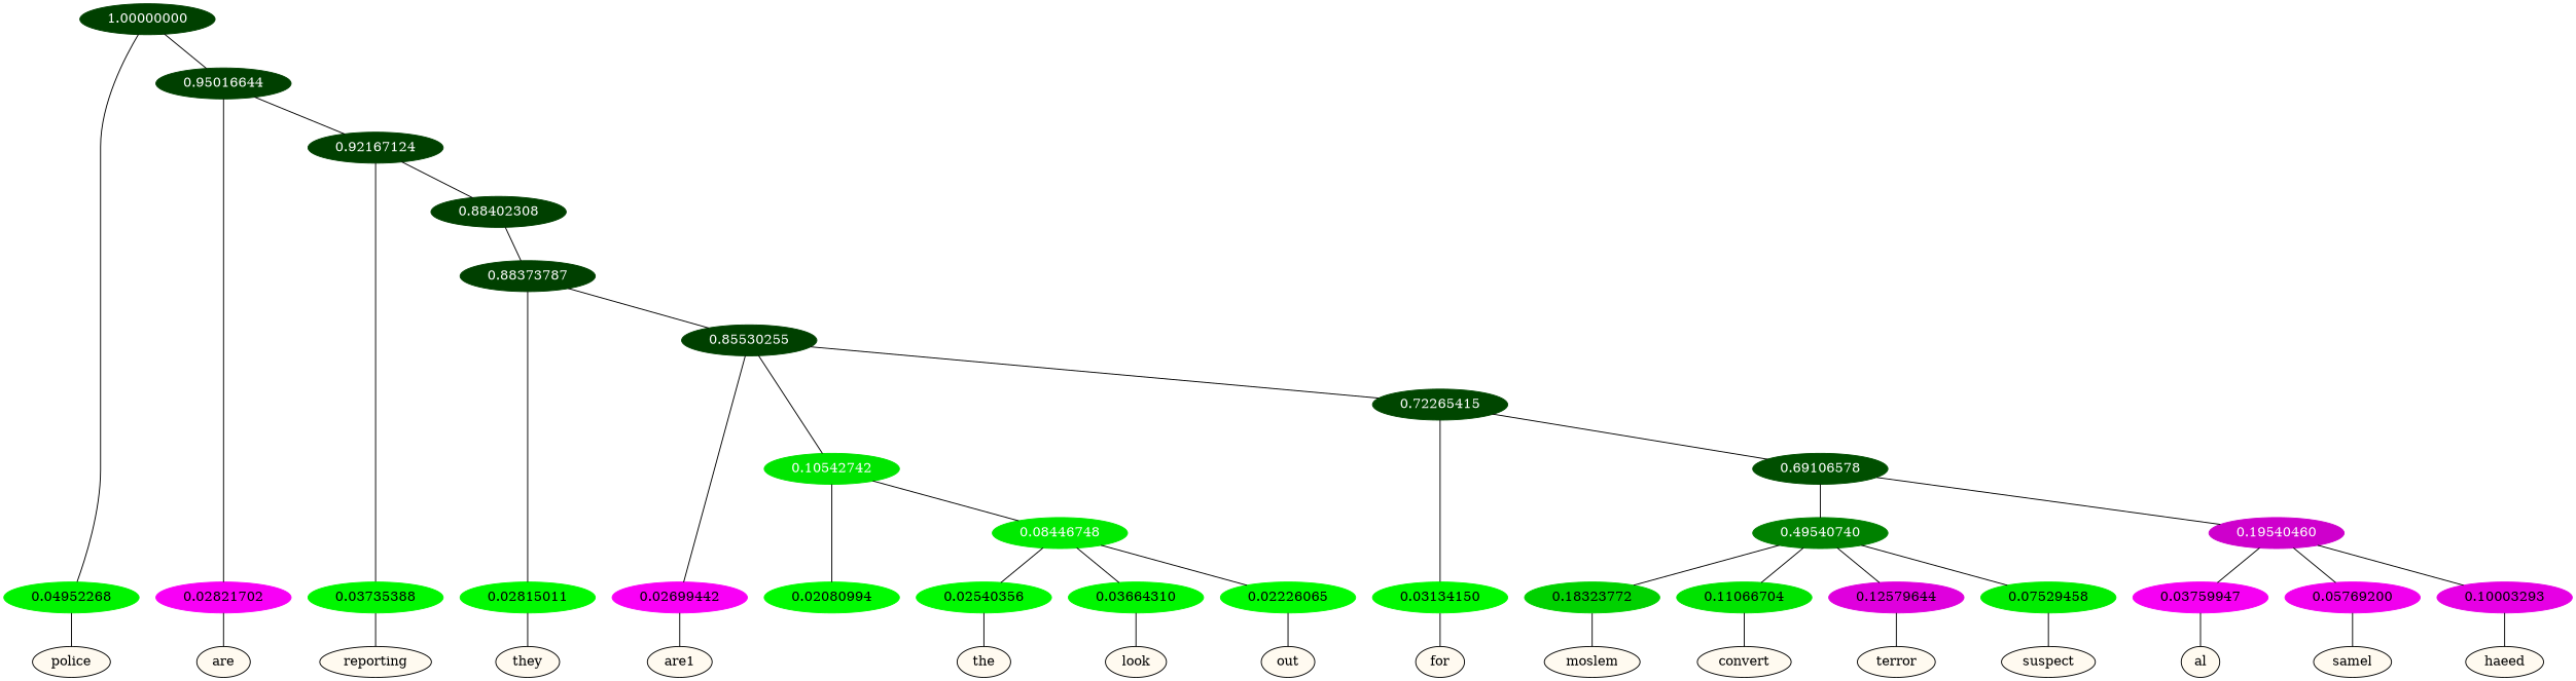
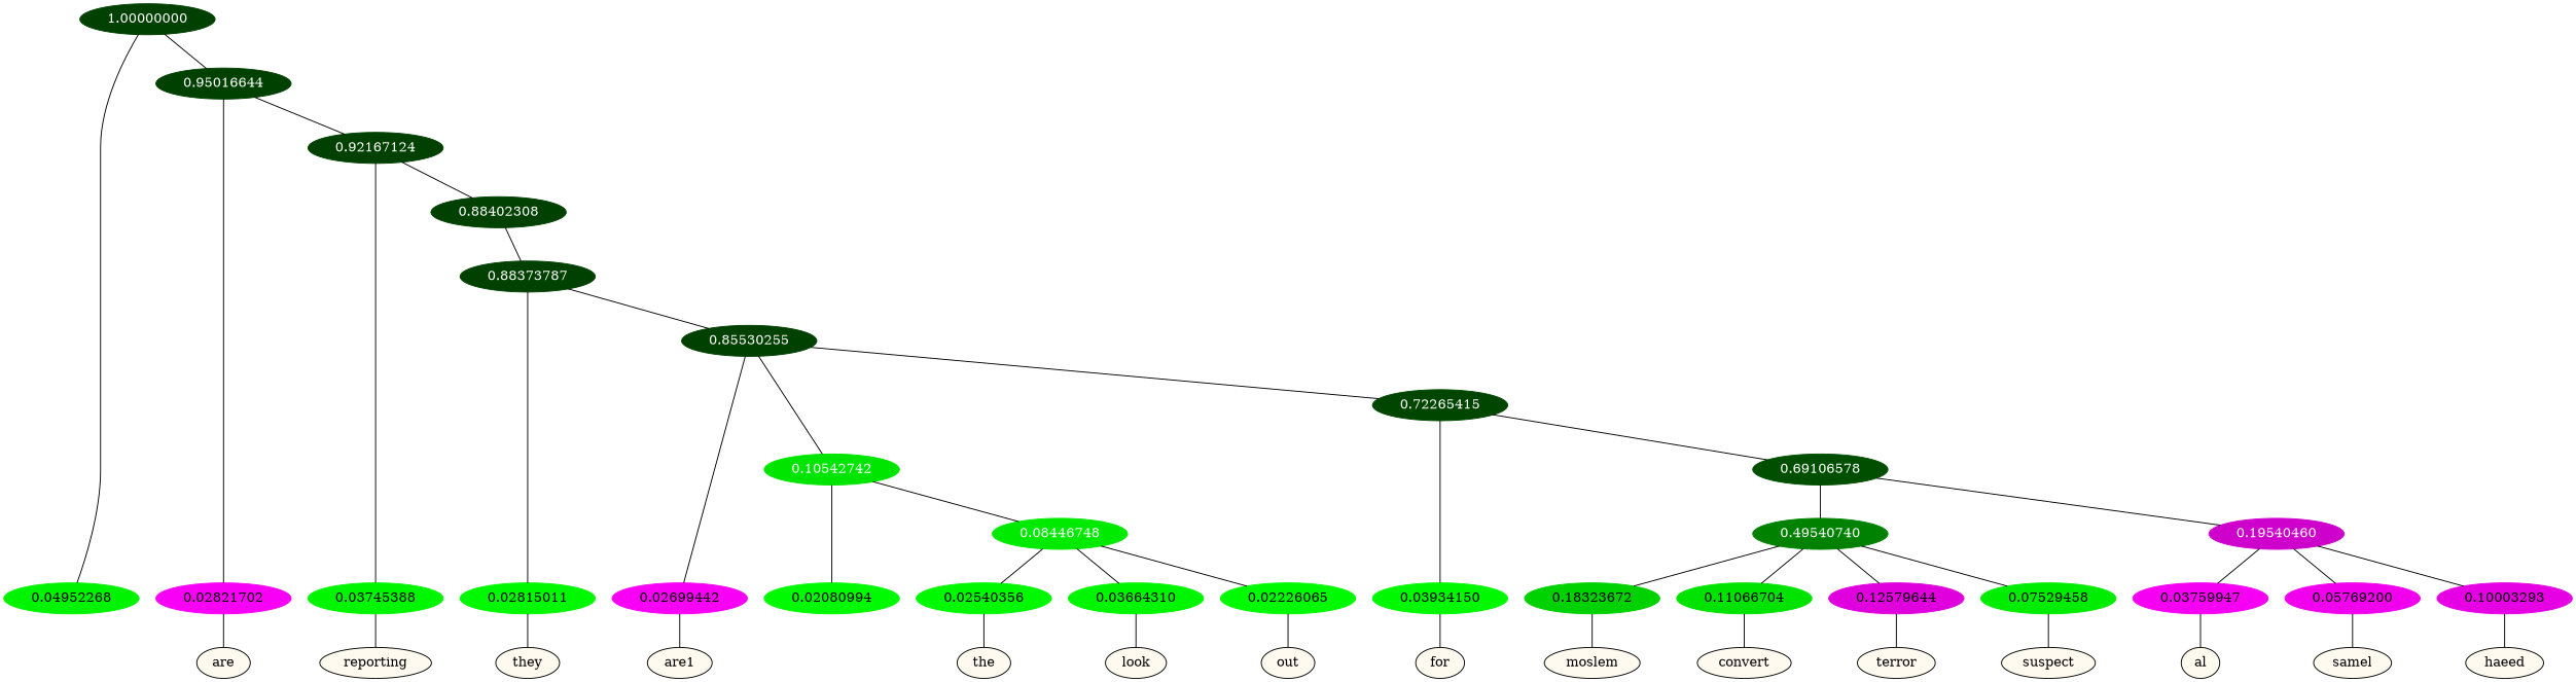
  graph {
    node [color=black format=png nodesep=0.001 ordering=out overlap_scaling=0.01 ranksep=0.001 style=filled fontcolor=black]
-   n1 [fillcolor=floralwhite height=0.15 label=police style="filled,solid" width=0.15 fontcolor=""]
    n2 [fillcolor=floralwhite height=0.15 label=are style="filled,solid" width=0.15 fontcolor=""]
    n3 [fillcolor=floralwhite height=0.15 label=reporting style="filled,solid" width=0.15 fontcolor=""]
    n4 [fillcolor=floralwhite height=0.15 label=they style="filled,solid" width=0.15 fontcolor=""]
    n5 [fillcolor=floralwhite height=0.15 label=are1 style="filled,solid" width=0.15 fontcolor=""]
    n6 [fillcolor=floralwhite height=0.15 label=the style="filled,solid" width=0.15 fontcolor=""]
    n7 [fillcolor=floralwhite height=0.15 label=look style="filled,solid" width=0.15 fontcolor=""]
    n8 [fillcolor=floralwhite height=0.15 label=out style="filled,solid" width=0.15 fontcolor=""]
    n9 [fillcolor=floralwhite height=0.15 label=for style="filled,solid" width=0.15 fontcolor=""]
    n10 [fillcolor=floralwhite height=0.15 label=moslem style="filled,solid" width=0.15 fontcolor=""]
    n11 [fillcolor=floralwhite height=0.15 label=convert style="filled,solid" width=0.15 fontcolor=""]
    n12 [fillcolor=floralwhite height=0.15 label=terror style="filled,solid" width=0.15 fontcolor=""]
    n13 [fillcolor=floralwhite height=0.15 label=suspect style="filled,solid" width=0.15 fontcolor=""]
    n14 [fillcolor=floralwhite height=0.15 label=al style="filled,solid" width=0.15 fontcolor=""]
    n15 [fillcolor=floralwhite height=0.15 label=samel style="filled,solid" width=0.15 fontcolor=""]
    n16 [fillcolor=floralwhite height=0.15 label=haeed style="filled,solid" width=0.15 fontcolor=""]
    n17 [color="0.334 1.000 0.950" height=0.15 label=0.04952268 width=0.15]
    n18 [color="0.835 1.000 0.972" height=0.15 label=0.02821702 width=0.15]
-   n19 [color="0.334 1.000 0.963" height=0.15 label=0.03735388 width=0.15]
+   n19 [color="0.334 1.000 0.963" height=0.15 label=0.03745388 width=0.15]
    n20 [color="0.334 1.000 0.972" height=0.15 label=0.02815011 width=0.15]
    n21 [color="0.835 1.000 0.973" height=0.15 label=0.02699442 width=0.15]
    n22 [color="0.334 1.000 0.979" height=0.15 label=0.02080994 width=0.15]
    n23 [color="0.334 1.000 0.975" height=0.15 label=0.02540356 width=0.15]
    n24 [color="0.334 1.000 0.963" height=0.15 label=0.03664310 width=0.15]
    n25 [color="0.334 1.000 0.978" height=0.15 label=0.02226065 width=0.15]
-   n26 [color="0.334 1.000 0.969" height=0.15 label=0.03134150 width=0.15]
-   n27 [color="0.334 1.000 0.817" height=0.15 label=0.18323772 width=0.15]
+   n26 [color="0.334 1.000 0.969" height=0.15 label=0.03934150 width=0.15]
+   n27 [color="0.334 1.000 0.817" height=0.15 label=0.18323672 width=0.15]
    n28 [color="0.334 1.000 0.889" height=0.15 label=0.11066704 width=0.15]
    n29 [color="0.835 1.000 0.874" height=0.15 label=0.12579644 width=0.15]
    n30 [color="0.334 1.000 0.925" height=0.15 label=0.07529458 width=0.15]
    n31 [color="0.835 1.000 0.962" height=0.15 label=0.03759947 width=0.15]
    n32 [color="0.835 1.000 0.942" height=0.15 label=0.05769200 width=0.15]
    n33 [color="0.835 1.000 0.900" height=0.15 label=0.10003293 width=0.15]
    n34 [color="0.334 1.000 0.250" fontcolor=grey99 height=0.15 label=1.00000000 width=0.15]
    n35 [color="0.334 1.000 0.250" fontcolor=grey99 height=0.15 label=0.95016644 width=0.15]
    n36 [color="0.334 1.000 0.250" fontcolor=grey99 height=0.15 label=0.92167124 width=0.15]
    n37 [color="0.334 1.000 0.250" fontcolor=grey99 height=0.15 label=0.88402308 width=0.15]
    n38 [color="0.334 1.000 0.250" fontcolor=grey99 height=0.15 label=0.88373787 width=0.15]
    n39 [color="0.334 1.000 0.250" fontcolor=grey99 height=0.15 label=0.85530255 width=0.15]
    n40 [color="0.334 1.000 0.895" fontcolor=grey99 height=0.15 label=0.10542742 width=0.15]
    n41 [color="0.334 1.000 0.277" fontcolor=grey99 height=0.15 label=0.72265415 width=0.15]
    n42 [color="0.334 1.000 0.916" fontcolor=grey99 height=0.15 label=0.08446748 width=0.15]
    n43 [color="0.334 1.000 0.309" fontcolor=grey99 height=0.15 label=0.69106578 width=0.15]
    n44 [color="0.334 1.000 0.505" fontcolor=grey99 height=0.15 label=0.49540740 width=0.15]
    n45 [color="0.835 1.000 0.805" fontcolor=grey99 height=0.15 label=0.19540460 width=0.15]
    subgraph sub_1 {
      rank=same
-     n1
      n2
      n3
      n4
      n5
      n6
      n7
      n8
      n9
      n10
      n11
      n12
      n13
      n14
      n15
      n16
    }
    subgraph sub_2 {
      rank=same
      n17
      n18
      n19
      n20
      n21
      n22
      n23
      n24
      n25
      n26
      n27
      n28
      n29
      n30
      n31
      n32
      n33
    }
-   n17 -- n1
    n18 -- n2
    n19 -- n3
    n20 -- n4
    n21 -- n5
    n23 -- n6
    n24 -- n7
    n25 -- n8
    n26 -- n9
    n27 -- n10
    n28 -- n11
    n29 -- n12
    n30 -- n13
    n31 -- n14
    n32 -- n15
    n33 -- n16
    n34 -- n17
    n34 -- n35
    n35 -- n18
    n35 -- n36
    n36 -- n19
    n36 -- n37
    n37 -- n38
    n38 -- n20
    n38 -- n39
    n39 -- n21
    n39 -- n40
    n39 -- n41
    n40 -- n22
    n40 -- n42
    n41 -- n26
    n41 -- n43
    n42 -- n23
    n42 -- n24
    n42 -- n25
    n43 -- n44
    n43 -- n45
    n44 -- n27
    n44 -- n28
    n44 -- n29
    n44 -- n30
    n45 -- n31
    n45 -- n32
    n45 -- n33
  }
